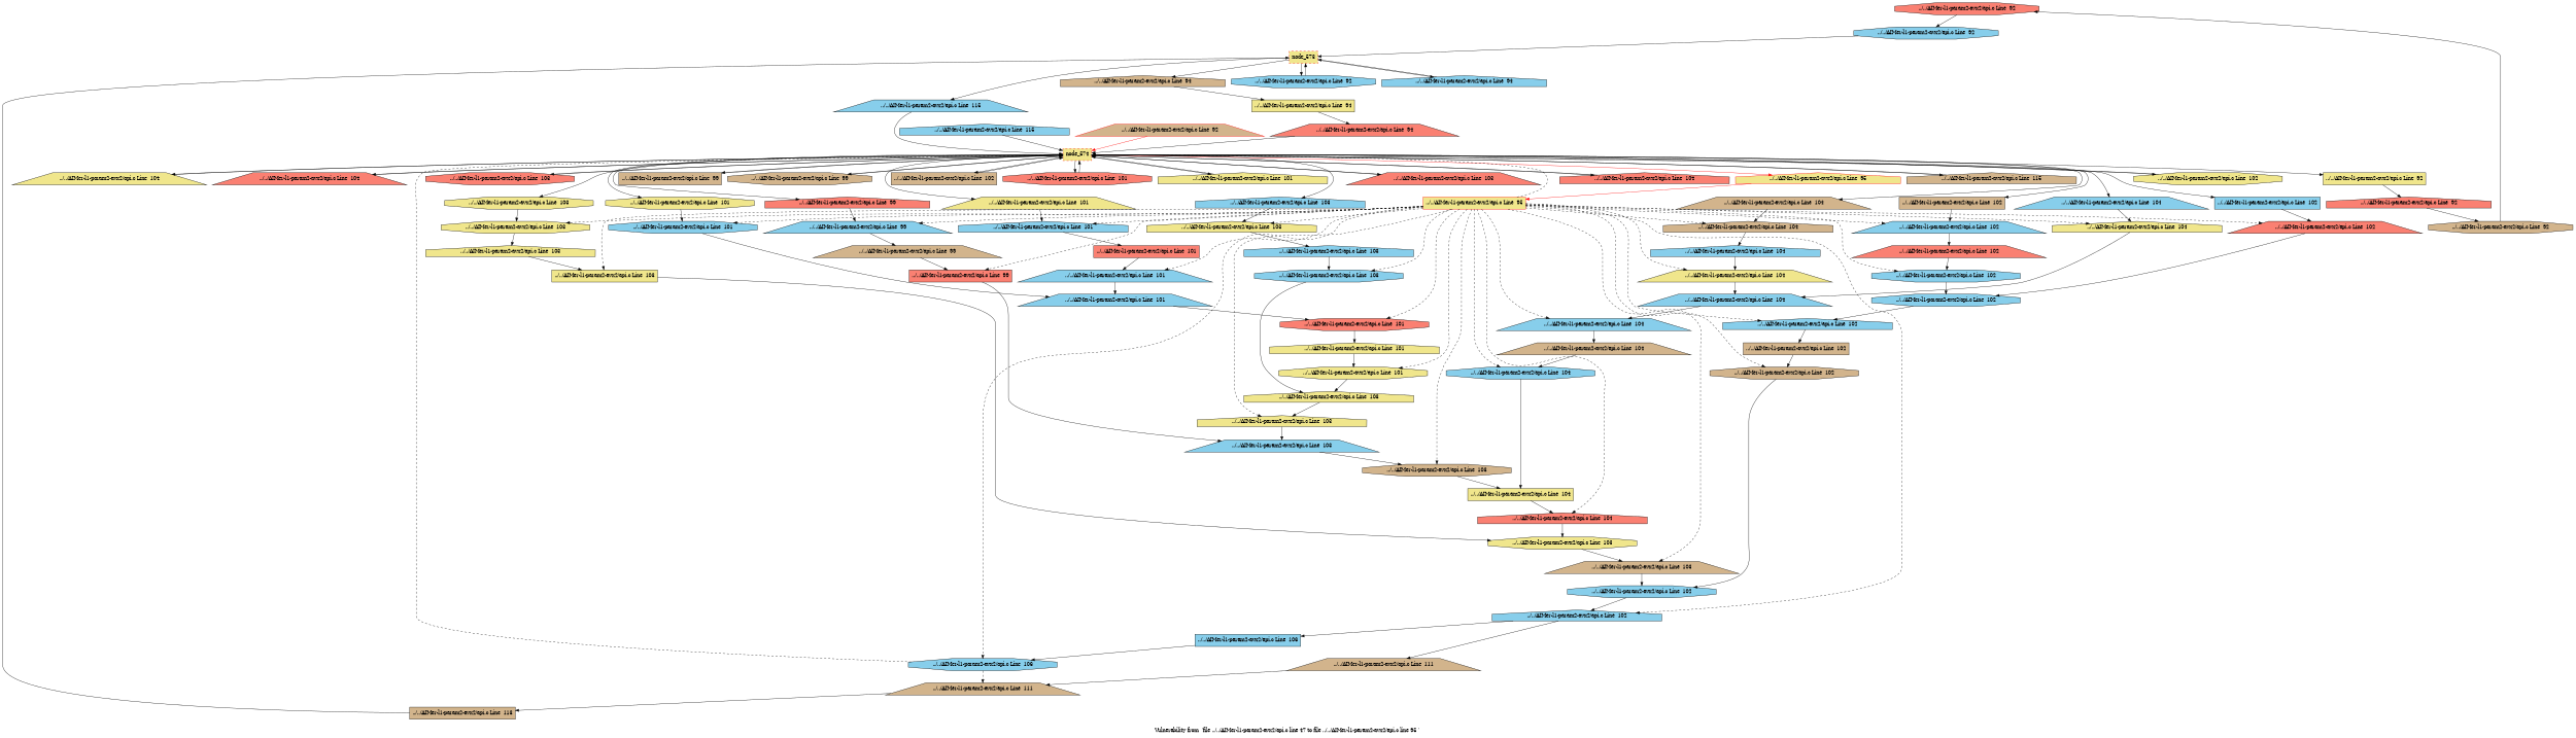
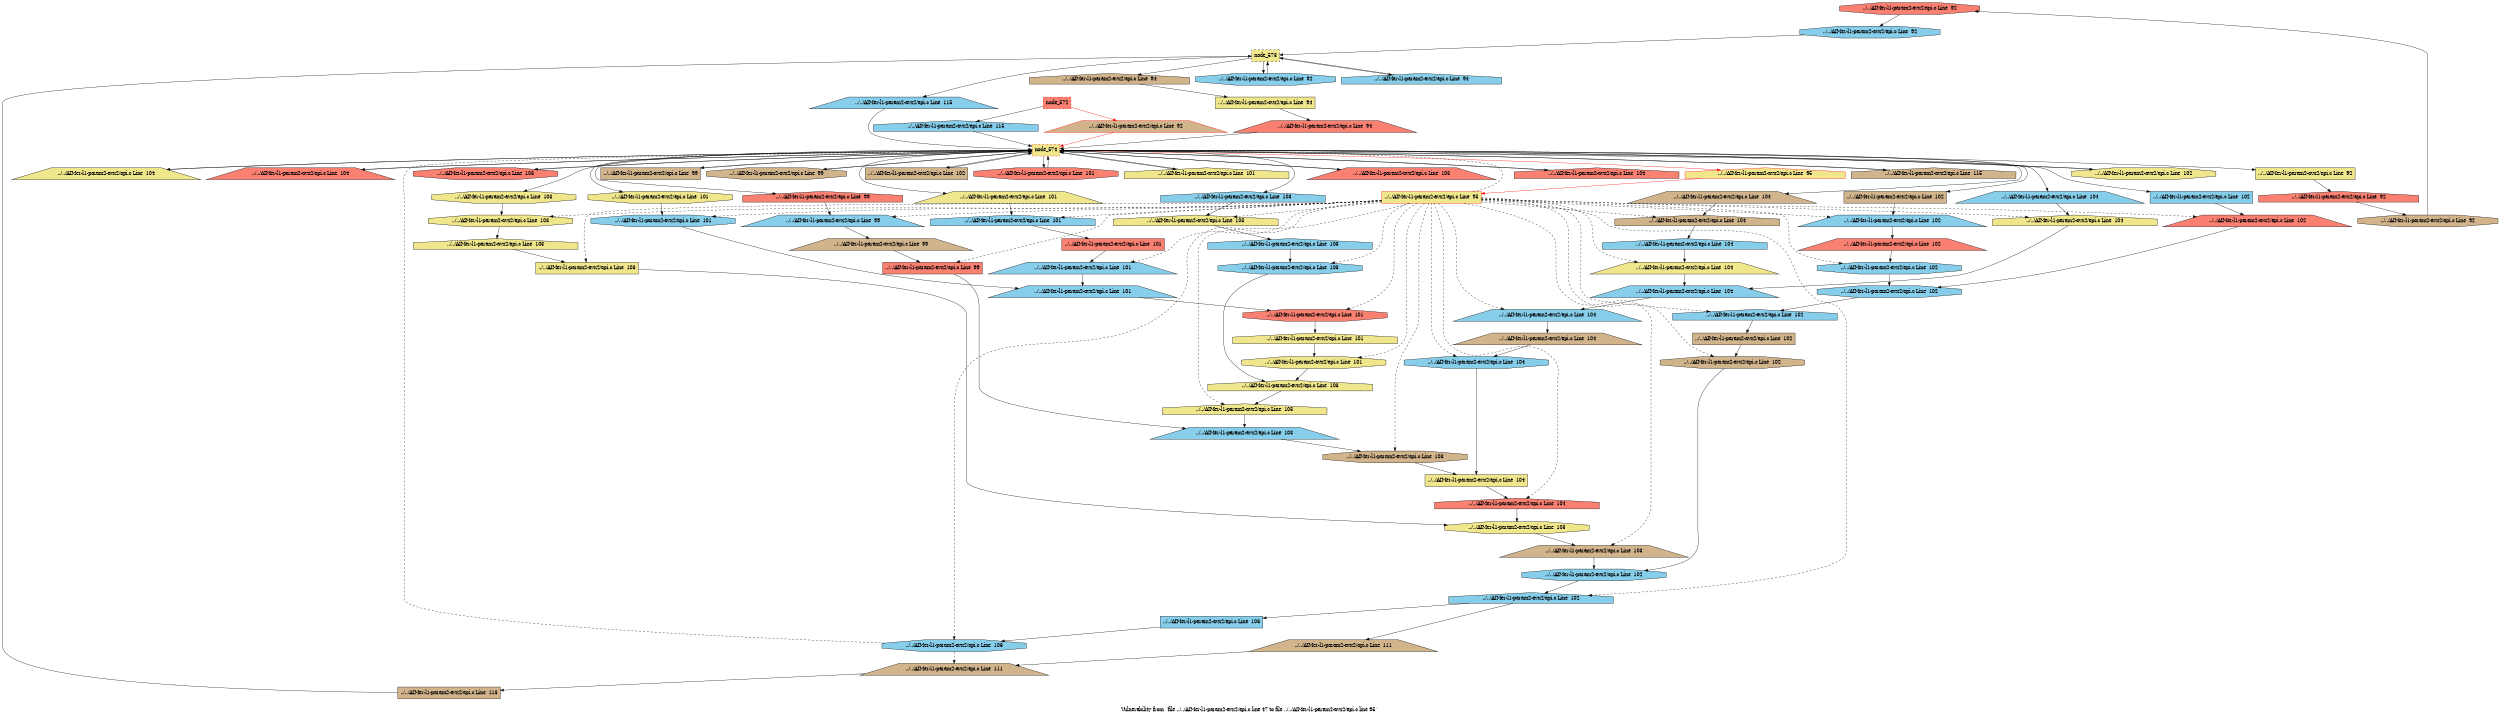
  digraph {
    label="Vulnerability from  'file ../../AIMer-l1-param2-avx2/api.c line 47 to file ../../AIMer-l1-param2-avx2/api.c line 95 ' "
    node [fillcolor=skyblue shape=trapezium style="solid,filled"]
    n1 [fillcolor=salmon label="../../AIMer-l1-param2-avx2/api.c Line  92" shape=octagon]
    n2 [label="../../AIMer-l1-param2-avx2/api.c Line  92" shape=octagon]
-   node_573 [fillcolor=khaki shape=box style="dashed,filled" color=red]
+   node_573 [fillcolor=khaki shape=box style="dashed,filled"]
    n4 [label="../../AIMer-l1-param2-avx2/api.c Line  92" shape=octagon]
    n5 [label="../../AIMer-l1-param2-avx2/api.c Line  94" shape=house]
    n6 [fillcolor=tan label="../../AIMer-l1-param2-avx2/api.c Line  94" shape=house]
    n7 [label="../../AIMer-l1-param2-avx2/api.c Line  115"]
    n8 [fillcolor=khaki label="../../AIMer-l1-param2-avx2/api.c Line  92" shape=box]
    n9 [fillcolor=salmon label="../../AIMer-l1-param2-avx2/api.c Line  92" shape=house]
    n10 [fillcolor=tan label="../../AIMer-l1-param2-avx2/api.c Line  92" shape=octagon]
    n11 [color=red fillcolor=tan label="../../AIMer-l1-param2-avx2/api.c Line  92"]
    node_574 [color=red fillcolor=khaki shape=box style="dashed,filled"]
    n13 [label="../../AIMer-l1-param2-avx2/api.c Line  102" shape=box]
    n14 [fillcolor=khaki label="../../AIMer-l1-param2-avx2/api.c Line  102" shape=octagon]
    n15 [fillcolor=tan label="../../AIMer-l1-param2-avx2/api.c Line  102" shape=box]
    n16 [fillcolor=khaki label="../../AIMer-l1-param2-avx2/api.c Line  104"]
    n17 [fillcolor=salmon label="../../AIMer-l1-param2-avx2/api.c Line  104"]
    n18 [fillcolor=tan label="../../AIMer-l1-param2-avx2/api.c Line  104"]
    n19 [fillcolor=salmon label="../../AIMer-l1-param2-avx2/api.c Line  103" shape=octagon]
    n20 [fillcolor=khaki label="../../AIMer-l1-param2-avx2/api.c Line  103" shape=octagon]
    n21 [fillcolor=khaki label="../../AIMer-l1-param2-avx2/api.c Line  101"]
    n22 [color=red fillcolor=khaki label="../../AIMer-l1-param2-avx2/api.c Line  95" shape=house]
    n23 [fillcolor=tan label="../../AIMer-l1-param2-avx2/api.c Line  99" shape=box]
    n24 [fillcolor=tan label="../../AIMer-l1-param2-avx2/api.c Line  99" shape=octagon]
    n25 [fillcolor=salmon label="../../AIMer-l1-param2-avx2/api.c Line  99" shape=house]
    n26 [fillcolor=tan label="../../AIMer-l1-param2-avx2/api.c Line  102" shape=box]
    n27 [fillcolor=salmon label="../../AIMer-l1-param2-avx2/api.c Line  101" shape=octagon]
    n28 [fillcolor=khaki label="../../AIMer-l1-param2-avx2/api.c Line  101" shape=house]
    n29 [fillcolor=khaki label="../../AIMer-l1-param2-avx2/api.c Line  101" shape=octagon]
    n30 [fillcolor=salmon label="../../AIMer-l1-param2-avx2/api.c Line  103"]
    n31 [label="../../AIMer-l1-param2-avx2/api.c Line  103" shape=house]
    n32 [fillcolor=salmon label="../../AIMer-l1-param2-avx2/api.c Line  104" shape=house]
    n33 [label="../../AIMer-l1-param2-avx2/api.c Line  104"]
    n34 [fillcolor=tan label="../../AIMer-l1-param2-avx2/api.c Line  115" shape=house]
    n35 [fillcolor=salmon label="../../AIMer-l1-param2-avx2/api.c Line  102"]
    n36 [label="../../AIMer-l1-param2-avx2/api.c Line  102"]
    n37 [fillcolor=tan label="../../AIMer-l1-param2-avx2/api.c Line  104" shape=house]
    n38 [fillcolor=khaki label="../../AIMer-l1-param2-avx2/api.c Line  103" shape=octagon]
    n39 [label="../../AIMer-l1-param2-avx2/api.c Line  101" shape=house]
    n40 [color=red fillcolor=khaki label="../../AIMer-l1-param2-avx2/api.c Line  95" shape=box]
    n41 [label="../../AIMer-l1-param2-avx2/api.c Line  99"]
    n42 [label="../../AIMer-l1-param2-avx2/api.c Line  101" shape=octagon]
    n43 [fillcolor=khaki label="../../AIMer-l1-param2-avx2/api.c Line  103" shape=house]
    n44 [fillcolor=khaki label="../../AIMer-l1-param2-avx2/api.c Line  104" shape=house]
    n45 [label="../../AIMer-l1-param2-avx2/api.c Line  102" shape=octagon]
    n46 [fillcolor=salmon label="../../AIMer-l1-param2-avx2/api.c Line  102"]
    n47 [label="../../AIMer-l1-param2-avx2/api.c Line  104" shape=house]
    n48 [fillcolor=khaki label="../../AIMer-l1-param2-avx2/api.c Line  103" shape=house]
    n49 [fillcolor=salmon label="../../AIMer-l1-param2-avx2/api.c Line  101" shape=box]
    n50 [label="../../AIMer-l1-param2-avx2/api.c Line  102" shape=house]
    n51 [label="../../AIMer-l1-param2-avx2/api.c Line  102" shape=octagon]
    n52 [fillcolor=tan label="../../AIMer-l1-param2-avx2/api.c Line  102" shape=octagon]
    n53 [fillcolor=khaki label="../../AIMer-l1-param2-avx2/api.c Line  103" shape=house]
    n54 [fillcolor=tan label="../../AIMer-l1-param2-avx2/api.c Line  103" shape=octagon]
    n55 [fillcolor=salmon label="../../AIMer-l1-param2-avx2/api.c Line  104" shape=house]
    n56 [fillcolor=khaki label="../../AIMer-l1-param2-avx2/api.c Line  104"]
    n57 [label="../../AIMer-l1-param2-avx2/api.c Line  104"]
    n58 [label="../../AIMer-l1-param2-avx2/api.c Line  102" shape=house]
    n59 [fillcolor=khaki label="../../AIMer-l1-param2-avx2/api.c Line  103" shape=box]
    n60 [fillcolor=tan label="../../AIMer-l1-param2-avx2/api.c Line  103"]
    n61 [fillcolor=salmon label="../../AIMer-l1-param2-avx2/api.c Line  101" shape=octagon]
    n62 [fillcolor=khaki label="../../AIMer-l1-param2-avx2/api.c Line  101" shape=octagon]
    n63 [label="../../AIMer-l1-param2-avx2/api.c Line  101"]
    n64 [fillcolor=salmon label="../../AIMer-l1-param2-avx2/api.c Line  99" shape=box]
    n65 [label="../../AIMer-l1-param2-avx2/api.c Line  103" shape=octagon]
    n66 [label="../../AIMer-l1-param2-avx2/api.c Line  104" shape=octagon]
    n67 [label="../../AIMer-l1-param2-avx2/api.c Line  106" shape=octagon]
    n68 [fillcolor=tan label="../../AIMer-l1-param2-avx2/api.c Line  99"]
    n69 [label="../../AIMer-l1-param2-avx2/api.c Line  101"]
    n70 [label="../../AIMer-l1-param2-avx2/api.c Line  103" shape=house]
    n71 [label="../../AIMer-l1-param2-avx2/api.c Line  104"]
    n72 [fillcolor=khaki label="../../AIMer-l1-param2-avx2/api.c Line  94" shape=box]
    n73 [fillcolor=salmon label="../../AIMer-l1-param2-avx2/api.c Line  94"]
+   node_572 [color=red fillcolor=salmon shape=box style="dashed,filled"]
    n75 [label="../../AIMer-l1-param2-avx2/api.c Line  115" shape=house]
    n76 [fillcolor=tan label="../../AIMer-l1-param2-avx2/api.c Line  102" shape=box]
    n77 [label="../../AIMer-l1-param2-avx2/api.c Line  102" shape=octagon]
    n78 [fillcolor=khaki label="../../AIMer-l1-param2-avx2/api.c Line  103" shape=house]
    n79 [label="../../AIMer-l1-param2-avx2/api.c Line  103"]
    n80 [fillcolor=khaki label="../../AIMer-l1-param2-avx2/api.c Line  104" shape=box]
    n81 [fillcolor=khaki label="../../AIMer-l1-param2-avx2/api.c Line  103" shape=octagon]
    n82 [fillcolor=tan label="../../AIMer-l1-param2-avx2/api.c Line  104"]
    n83 [label="../../AIMer-l1-param2-avx2/api.c Line  106" shape=box]
    n84 [fillcolor=tan label="../../AIMer-l1-param2-avx2/api.c Line  111"]
    n85 [fillcolor=khaki label="../../AIMer-l1-param2-avx2/api.c Line  101" shape=house]
    n86 [fillcolor=tan label="../../AIMer-l1-param2-avx2/api.c Line  111"]
    n87 [fillcolor=tan label="../../AIMer-l1-param2-avx2/api.c Line  113" shape=box]
    n1 -> n2
    n2 -> node_573
    node_573 -> n4
    node_573 -> n5
    node_573 -> n6
    node_573 -> n7
    n4 -> node_573
    n5 -> node_573
    n6 -> n72
    n7 -> node_574
    n8 -> n9
    n9 -> n10
    n10 -> n1
    n11 -> node_574 [color=red]
    node_574 -> n8
    node_574 -> n13
    node_574 -> n14
    node_574 -> n15
    node_574 -> n16
    node_574 -> n17
    node_574 -> n18
    node_574 -> n19
    node_574 -> n20
    node_574 -> n21
    node_574 -> n22 [color=red]
    node_574 -> n23
    node_574 -> n24
    node_574 -> n25
    node_574 -> n26
    node_574 -> n27
    node_574 -> n28
    node_574 -> n29
    node_574 -> n30
    node_574 -> n31
    node_574 -> n32
    node_574 -> n33
    node_574 -> n34
    n13 -> n35
    n14 -> node_574
    n15 -> n36
    n16 -> node_574
    n17 -> node_574
    n18 -> n37
    n19 -> node_574
    n20 -> n38
    n21 -> n39
    n22 -> n40 [color=red]
    n23 -> node_574
    n24 -> node_574
    n25 -> n41
    n26 -> node_574
    n27 -> node_574
    n28 -> node_574
    n29 -> n42
    n30 -> node_574
    n31 -> n43
    n32 -> node_574
    n33 -> n44
    n34 -> node_574
    n35 -> n45
    n36 -> n46
    n37 -> n47
    n38 -> n48
    n39 -> n49
    n40 -> node_574 [style=dashed]
    n40 -> n35 [style=dashed]
    n40 -> n36 [style=dashed]
    n40 -> n37 [style=dashed]
    n40 -> n38 [style=dashed]
    n40 -> n39 [style=dashed]
    n40 -> n41 [style=dashed]
    n40 -> n42 [style=dashed]
    n40 -> n43 [style=dashed]
    n40 -> n44 [style=dashed]
    n40 -> n50 [style=dashed]
    n40 -> n51 [style=dashed]
    n40 -> n52 [style=dashed]
    n40 -> n53 [style=dashed]
    n40 -> n54 [style=dashed]
    n40 -> n55 [style=dashed]
    n40 -> n56 [style=dashed]
    n40 -> n57 [style=dashed]
    n40 -> n58 [style=dashed]
    n40 -> n59 [style=dashed]
    n40 -> n60 [style=dashed]
    n40 -> n61 [style=dashed]
    n40 -> n62 [style=dashed]
    n40 -> n63 [style=dashed]
    n40 -> n64 [style=dashed]
    n40 -> n65 [style=dashed]
    n40 -> n66 [style=dashed]
    n40 -> n67 [style=dashed]
    n41 -> n68
    n42 -> n69
    n43 -> n70
    n44 -> n71
    n45 -> n50
    n46 -> n51
    n47 -> n56
    n48 -> n59
    n49 -> n63
    n50 -> n76
    n51 -> n45
    n52 -> n77
    n53 -> n79
    n54 -> n80
    n55 -> n81
    n56 -> n71
    n57 -> n82
    n58 -> n83
    n58 -> n84
    n59 -> n81
    n60 -> n77
    n61 -> n85
    n62 -> n78
    n63 -> n69
    n64 -> n79
    n65 -> n78
    n66 -> n80
    n67 -> node_574 [style=dashed]
    n67 -> n86 [style=dashed]
    n68 -> n64
    n69 -> n61
    n70 -> n65
    n71 -> n57
    n72 -> n73
    n73 -> node_574
+   node_572 -> n11 [color=red]
+   node_572 -> n75
    n75 -> node_574
    n76 -> n52
    n77 -> n58
    n78 -> n53
    n79 -> n54
    n80 -> n55
    n81 -> n60
    n82 -> n66
    n83 -> n67
    n84 -> n86
    n85 -> n62
    n86 -> n87
    n87 -> node_573
  }
